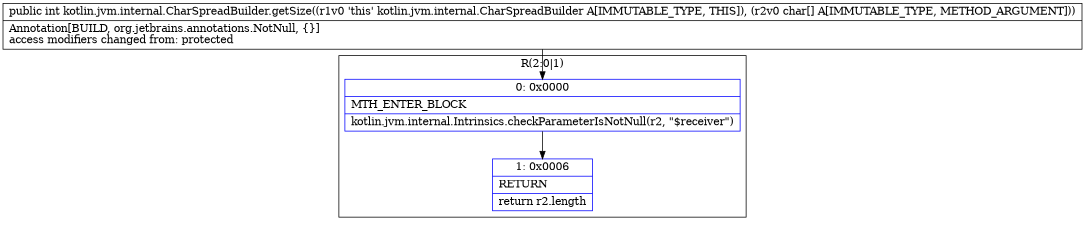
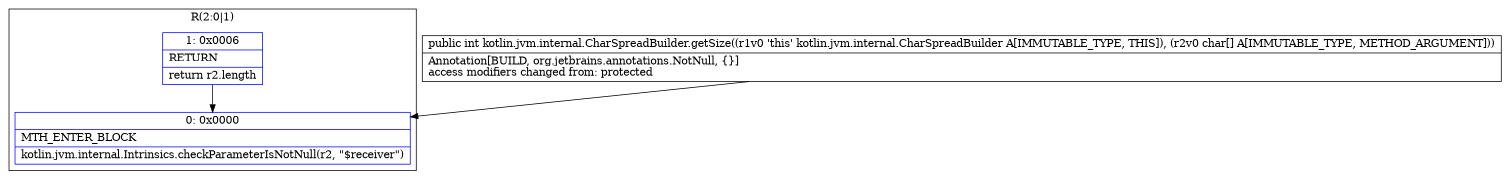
  digraph {
    node [color=blue shape=record]
    n1 [label="{0\:\ 0x0000|MTH_ENTER_BLOCK\l|kotlin.jvm.internal.Intrinsics.checkParameterIsNotNull(r2, \"$receiver\")\l}"]
    n2 [label="{1\:\ 0x0006|RETURN\l|return r2.length\l}"]
    n3 [label="{public int kotlin.jvm.internal.CharSpreadBuilder.getSize((r1v0 'this' kotlin.jvm.internal.CharSpreadBuilder A[IMMUTABLE_TYPE, THIS]), (r2v0 char[] A[IMMUTABLE_TYPE, METHOD_ARGUMENT]))  | Annotation[BUILD, org.jetbrains.annotations.NotNull, \{\}]\laccess modifiers changed from: protected\l}" color=""]
    subgraph cluster_1 {
      label="R(2:0|1)"
      n1
      n2
    }
-   n1 -> n2
+   n2 -> n1
    n3 -> n1
  }
